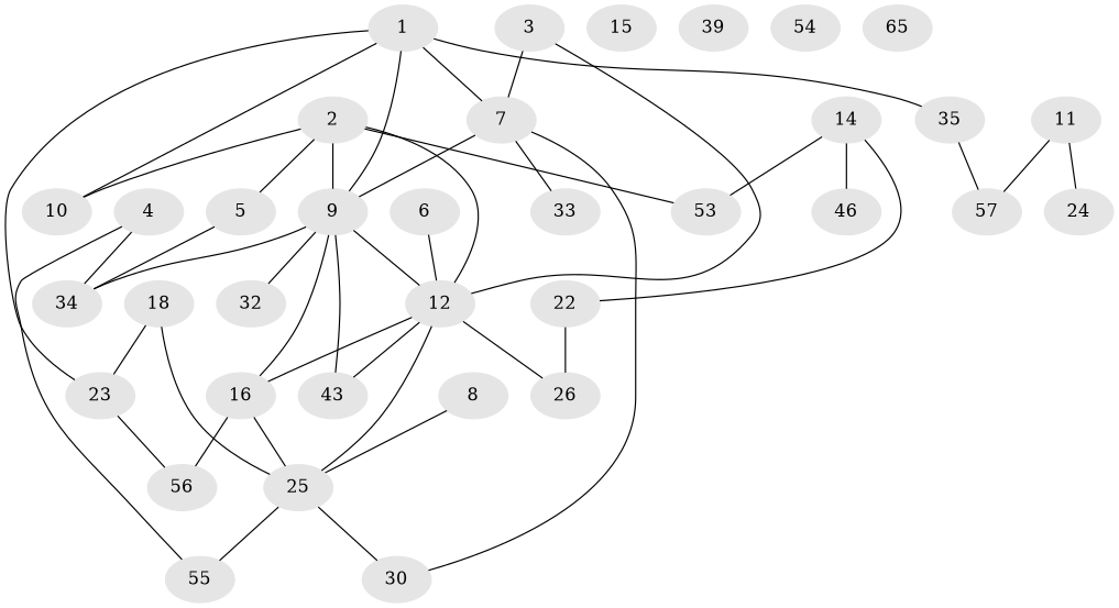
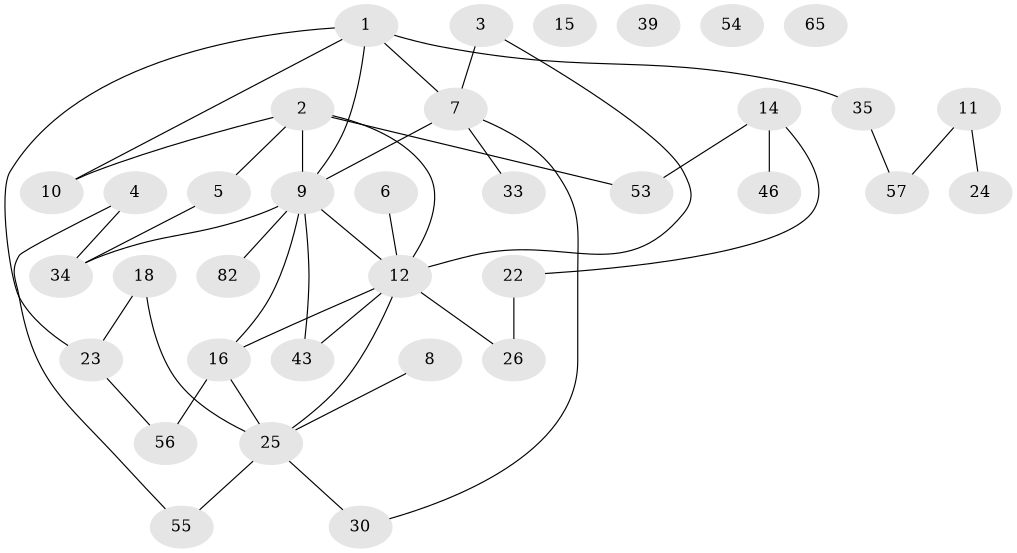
  graph {
    node [color=gray90 style=filled]
    1 [super="+40+51"]
    7 [super="+48"]
    9 [super="+21"]
    10 [super="+17+70+19"]
    23 [super="+67"]
    35 [super="+49"]
    30
    33
    12 [super="+61+20+44"]
    34 [super="+62"]
    16 [super="+42+28"]
-   32
+   32 [label=82]
    43
    56
    57
    2 [super="+38+58"]
    5
    53
    25 [super="+64+59"]
    26 [super="+27"]
    3 [super="+29"]
    4
    55 [super="+68"]
    6
    8 [super="+36"]
    22
    11 [super="+13"]
    24 [super="+31"]
    14 [super="+41"]
    46
    15 [super="+52"]
    18
    39
    54
    65
    1 -- 7 [weight=2]
    1 -- 9 [weight=2]
    1 -- 10
    1 -- 23
    1 -- 35
    7 -- 9
    7 -- 30
    7 -- 33
    9 -- 12
    9 -- 34
    9 -- 16
    9 -- 32
    9 -- 43
    23 -- 56
    35 -- 57
    12 -- 16
    12 -- 43
    12 -- 25
    12 -- 26
    16 -- 56
    16 -- 25
    2 -- 9 [weight=2]
    2 -- 10
    2 -- 12
    2 -- 5
    2 -- 53
    5 -- 34
    25 -- 30
    25 -- 55
    3 -- 7
    3 -- 12
    4 -- 34
    4 -- 55
    6 -- 12
    8 -- 25
    22 -- 26
    11 -- 57
    11 -- 24
    14 -- 53
    14 -- 22
    14 -- 46
    18 -- 23
    18 -- 25
  }
